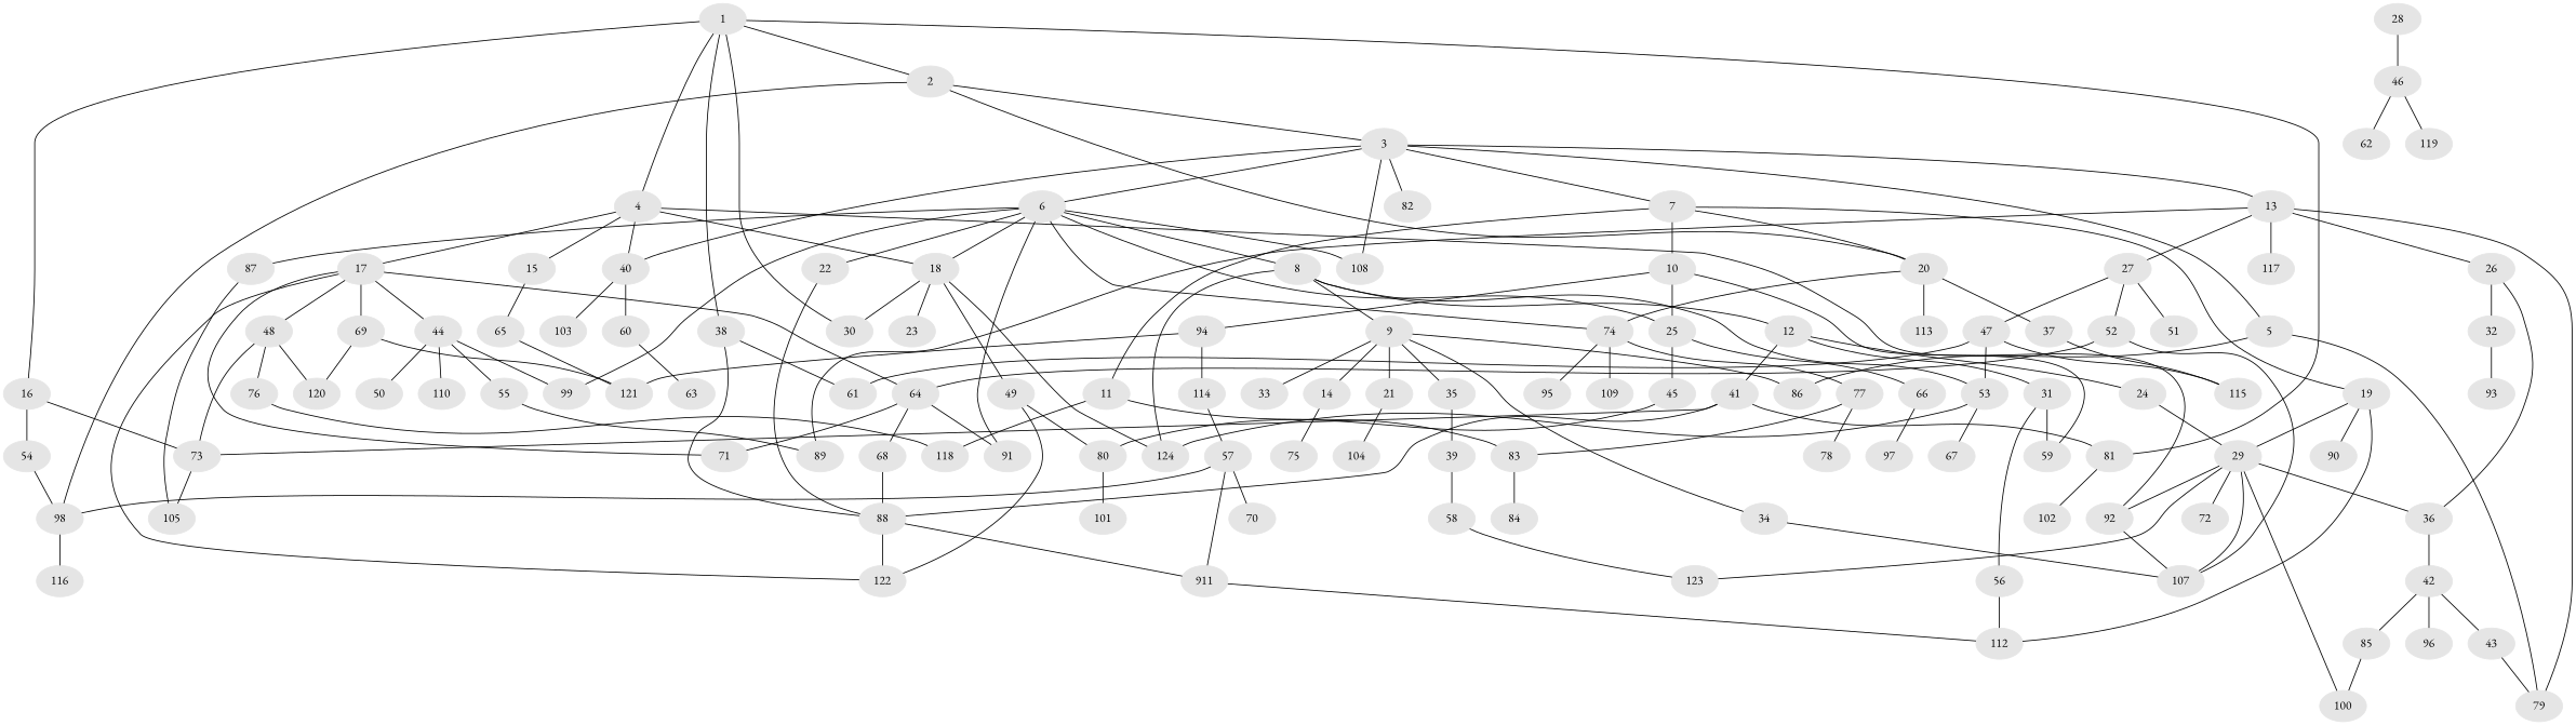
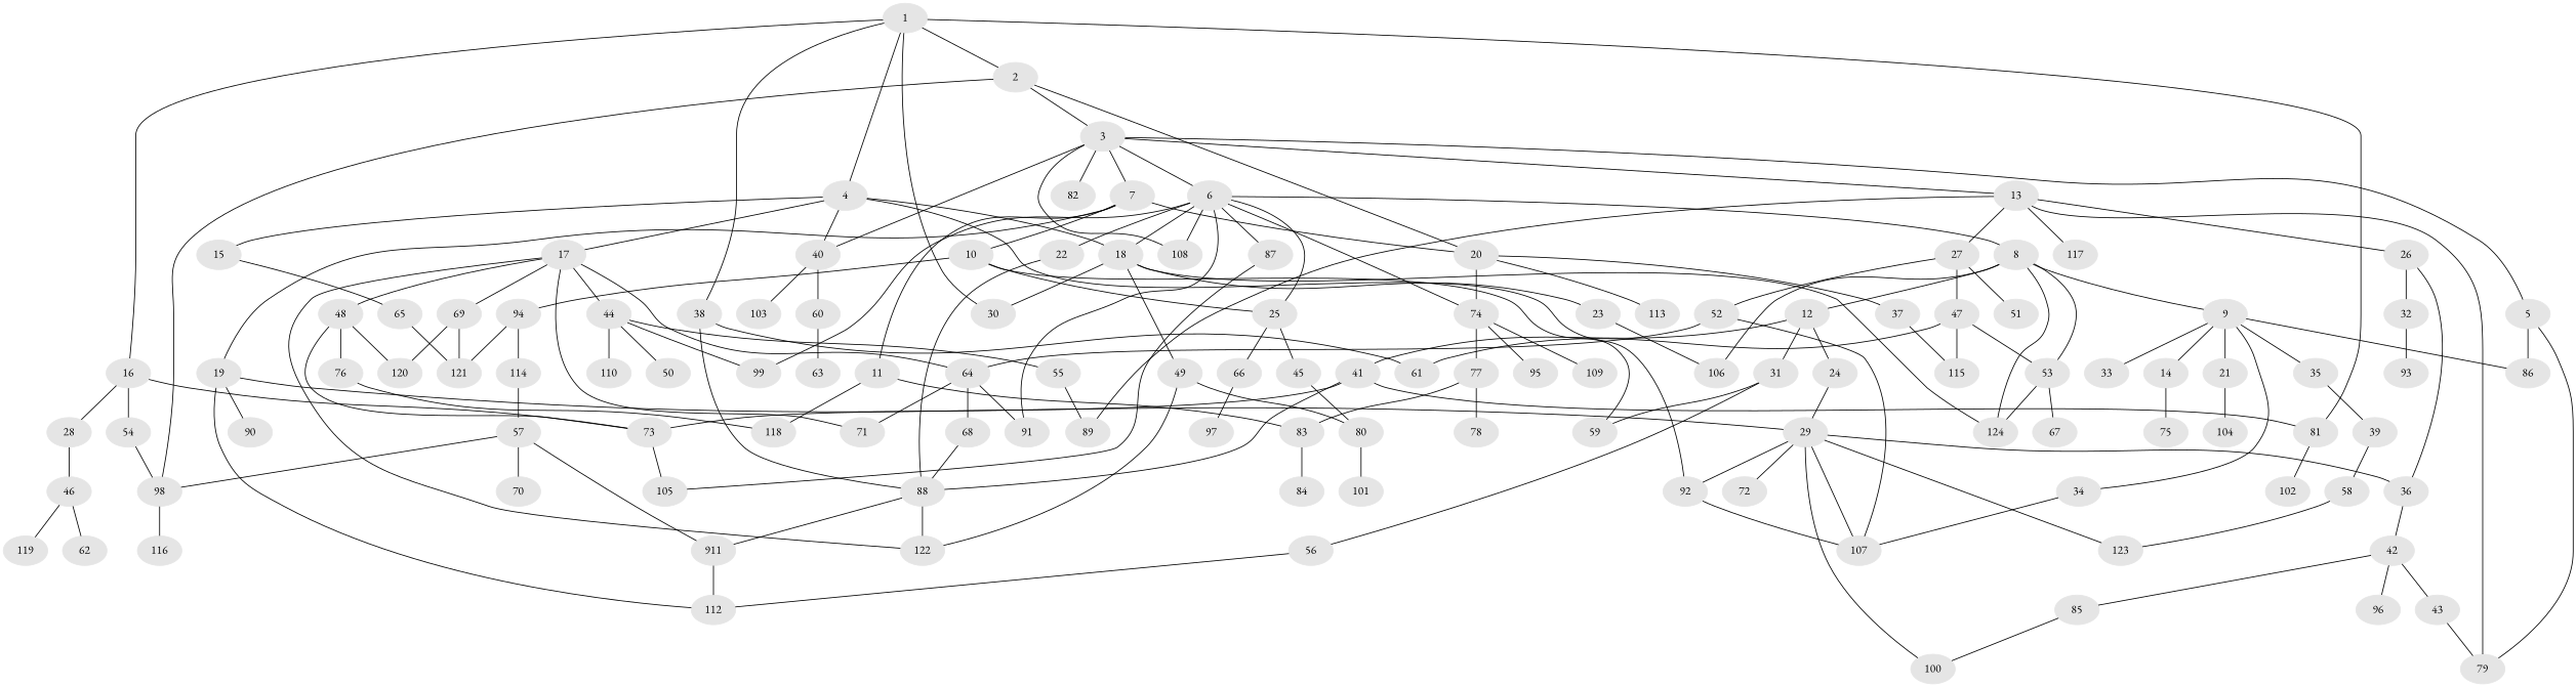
  graph {
    fontname="EB Garamond"
    node [color=gray90 fontname="EB Garamond" style=filled]
    edge [fontname="EB Garamond"]
    1
    2
    4
    16
    30
    38
    81
    3
    20
    98
    40
    15
    17
    18
    92
    28
    54
    73
    88
    61
    102
    5
    6
    7
    13
    82
    108
    74
    37
    113
    116
    79
    86
    8
    22
    25
    87
    91
    99
    10
    11
    19
    26
    27
    89
    117
    60
    103
    65
    44
    48
    64
    69
    122
    71
    124
    23
    49
    107
    9
    12
    53
+   106
    45
    66
    77
    95
    109
    105
    59
    94
    83
    118
    29
    90
    112
    14
    21
    33
    34
    35
    24
    31
    41
    67
    75
    104
    39
    121
    114
    84
    56
    32
    36
    47
    51
    52
    46
    50
    55
    110
    76
    120
    68
    80
    72
    100
    123
    115
    n110 [label=911]
    97
    93
    42
    62
    119
    58
    43
    85
    96
    63
    101
    57
    70
    78
    1 -- 2
    1 -- 4
    1 -- 16
    1 -- 30
    1 -- 38
    1 -- 81
    2 -- 3
    2 -- 20
    2 -- 98
    4 -- 40
    4 -- 15
    4 -- 17
    4 -- 18
    4 -- 92
+   16 -- 28
    16 -- 54
    16 -- 73
    38 -- 88
    38 -- 61
    81 -- 102
    3 -- 40
    3 -- 5
    3 -- 6
    3 -- 7
    3 -- 13
    3 -- 82
    3 -- 108
    20 -- 74
    20 -- 37
    20 -- 113
    98 -- 116
    40 -- 60
    40 -- 103
    15 -- 65
    17 -- 44
    17 -- 48
    17 -- 64
    17 -- 69
    17 -- 122
    17 -- 71
    18 -- 30
    18 -- 124
    18 -- 23
    18 -- 49
    92 -- 107
    28 -- 46
    54 -- 98
    73 -- 105
    88 -- 122
    88 -- n110
    5 -- 79
    5 -- 86
    6 -- 18
    6 -- 108
    6 -- 74
    6 -- 8
    6 -- 22
    6 -- 25
    6 -- 87
    6 -- 91
    6 -- 99
    7 -- 20
    7 -- 10
    7 -- 11
    7 -- 19
    13 -- 79
    13 -- 26
    13 -- 27
    13 -- 89
    13 -- 117
    74 -- 77
    74 -- 95
    74 -- 109
    37 -- 115
    8 -- 124
    8 -- 9
    8 -- 12
    8 -- 53
+   8 -- 106
    22 -- 88
    25 -- 45
    25 -- 66
    87 -- 105
    10 -- 25
    10 -- 59
    10 -- 94
    11 -- 83
    11 -- 118
    19 -- 29
    19 -- 90
    19 -- 112
    26 -- 32
    26 -- 36
    27 -- 47
    27 -- 51
    27 -- 52
    60 -- 63
    65 -- 121
    44 -- 99
    44 -- 50
    44 -- 55
    44 -- 110
    48 -- 73
    48 -- 76
    48 -- 120
    64 -- 91
    64 -- 71
    64 -- 68
    69 -- 121
    69 -- 120
+   23 -- 106
    49 -- 122
    49 -- 80
    9 -- 86
    9 -- 14
    9 -- 21
    9 -- 33
    9 -- 34
    9 -- 35
    12 -- 24
    12 -- 31
    12 -- 41
    53 -- 124
    53 -- 67
    45 -- 80
    66 -- 97
    77 -- 83
    77 -- 78
    94 -- 121
    94 -- 114
    83 -- 84
    29 -- 92
    29 -- 107
    29 -- 36
    29 -- 72
    29 -- 100
    29 -- 123
    14 -- 75
    21 -- 104
    34 -- 107
    35 -- 39
    24 -- 29
    31 -- 59
    31 -- 56
    41 -- 81
    41 -- 73
    41 -- 88
    39 -- 58
    114 -- 57
    56 -- 112
    32 -- 93
    36 -- 42
    47 -- 61
    47 -- 53
    47 -- 115
    52 -- 64
    52 -- 107
    46 -- 62
    46 -- 119
    55 -- 89
    76 -- 118
    68 -- 88
    80 -- 101
    n110 -- 112
    42 -- 43
    42 -- 85
    42 -- 96
    58 -- 123
    43 -- 79
    85 -- 100
    57 -- 98
    57 -- n110
    57 -- 70
  }
